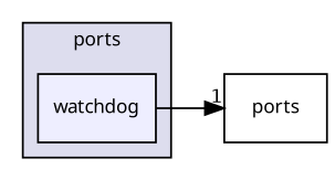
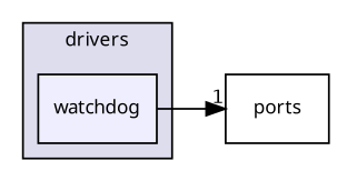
  digraph {
    compound=true
    rankdir=LR
    fontname="Noto Sans"
    node [fontname="Noto Sans" fontsize=10 shape=box]
    n1 [fillcolor="#eeeeff" label=watchdog pencolor=black style=filled]
    n2 [label=ports]
    subgraph cluster_1 {
      bgcolor="#ddddee"
      fontsize=10
-     label=ports
+     label=drivers
      pencolor=black
      n1
    }
    n1 -> n2 [headlabel=1 labeldistance=1.5 labelfontname=Helvetica labelfontsize=10 fontname="Noto Sans"]
  }
